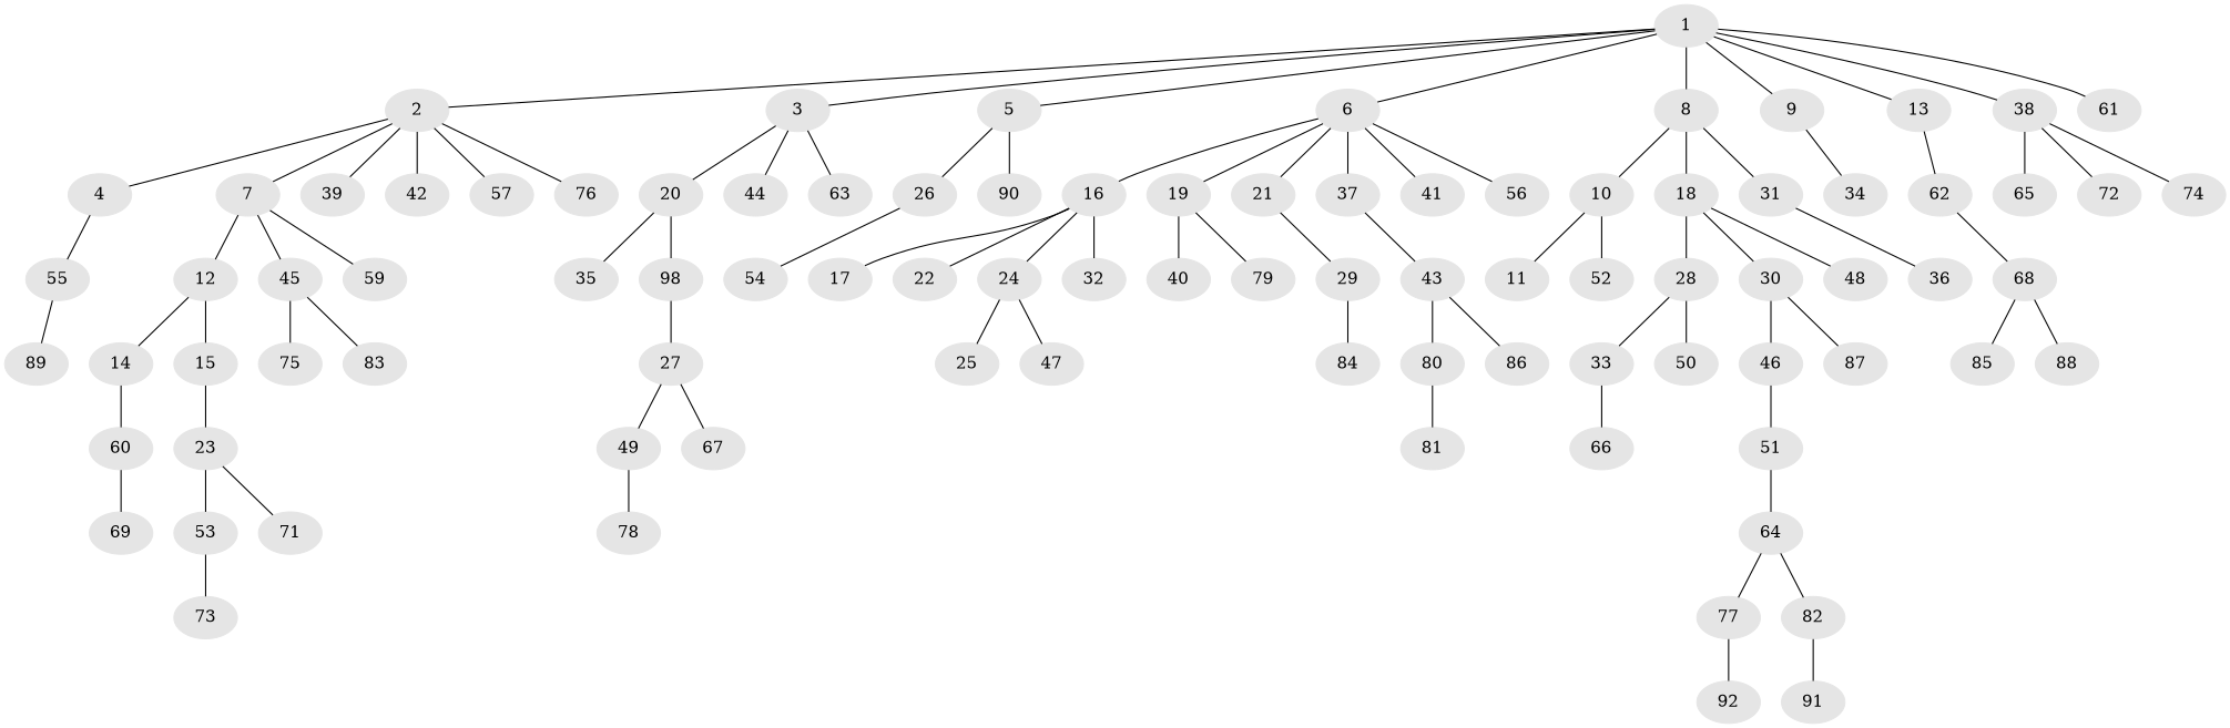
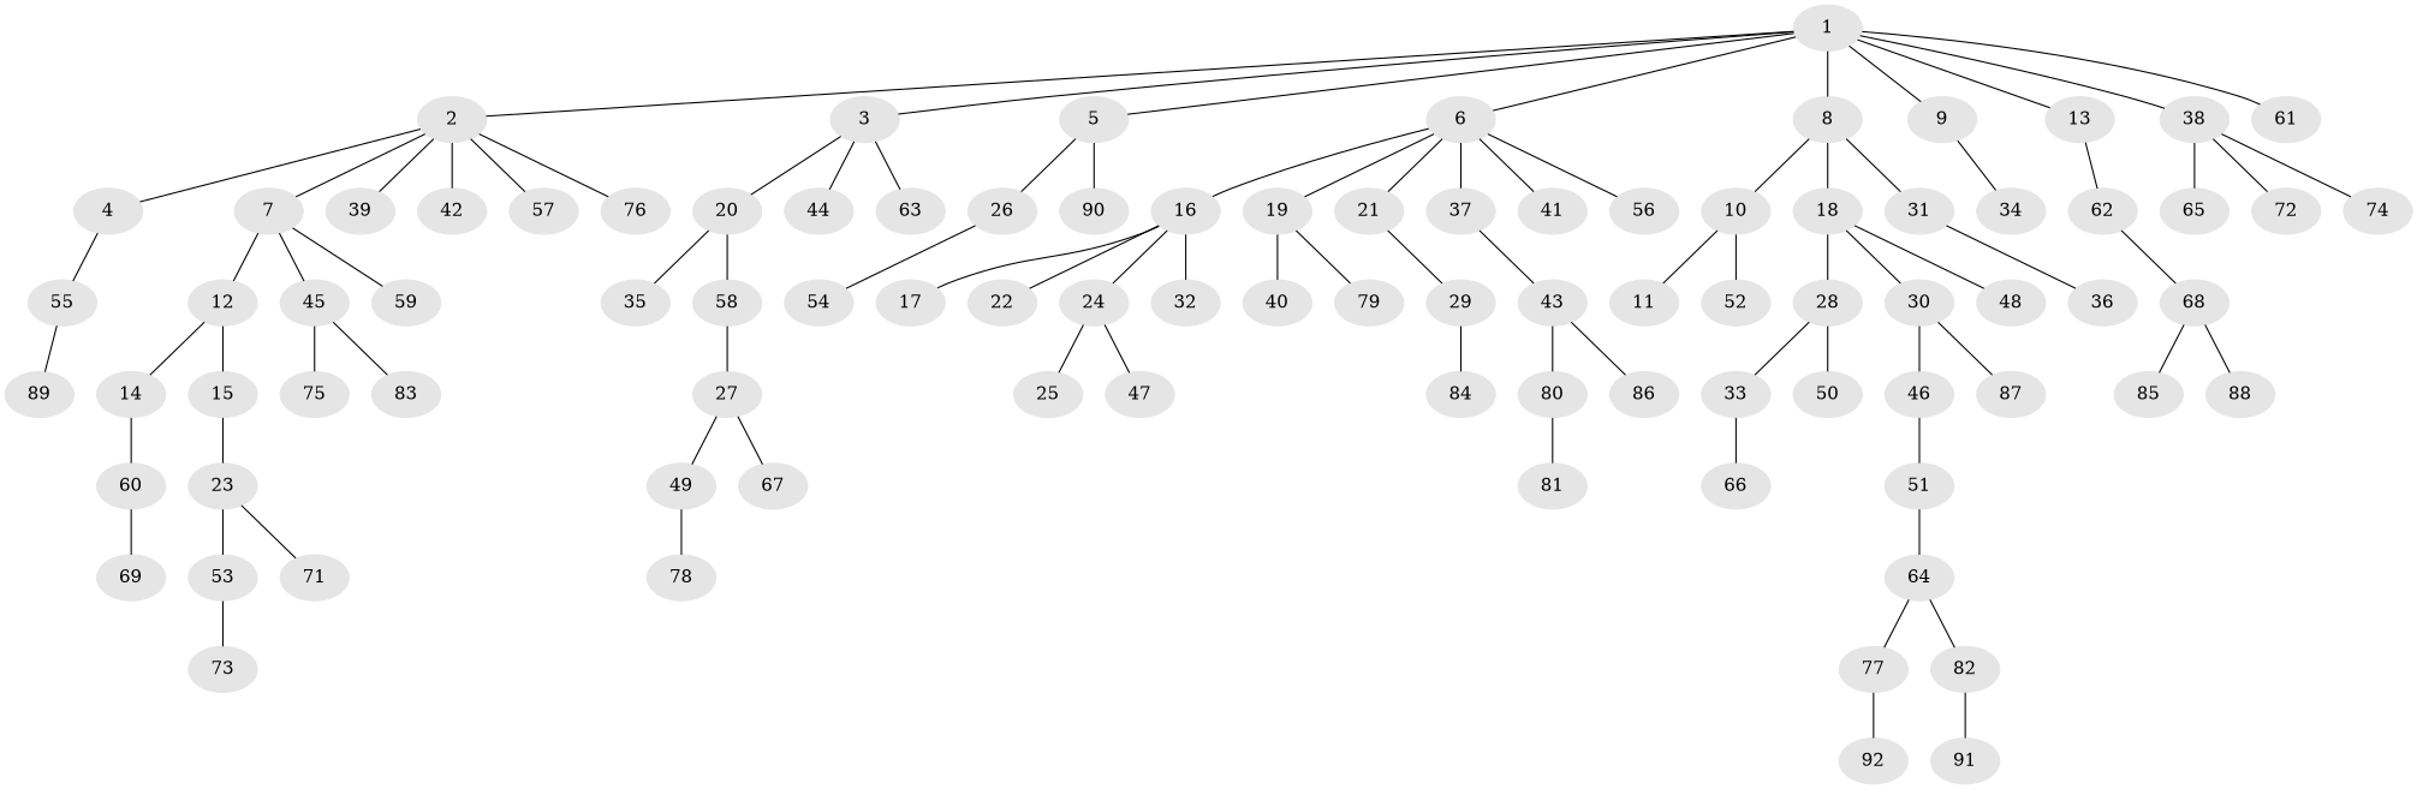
  graph {
    node [color=gray90 style=filled]
    1
    2
    3
    5
    6
    8
    9
    13
    38
    61
    4
    7
    39
    42
    57
    76
    20
    44
    63
    26
    90
    16
    19
    21
    37
    41
    56
    10
    18
    31
    34
    62
    65
    72
    74
    55
    12
    45
    59
    35
-   58 [label=98]
+   58
    89
    54
    17
    22
    24
    32
    40
    79
    29
    43
    14
    15
    75
    83
    11
    52
    28
    30
    48
    36
    60
    23
    68
    69
    53
    71
    25
    47
    33
    50
    46
    87
    27
    49
    67
    84
    73
    78
    66
    51
    80
    86
    81
    64
    77
    82
    85
    88
    92
    91
    1 -- 2
    1 -- 3
    1 -- 5
    1 -- 6
    1 -- 8
    1 -- 9
    1 -- 13
    1 -- 38
    1 -- 61
    2 -- 4
    2 -- 7
    2 -- 39
    2 -- 42
    2 -- 57
    2 -- 76
    3 -- 20
    3 -- 44
    3 -- 63
    5 -- 26
    5 -- 90
    6 -- 16
    6 -- 19
    6 -- 21
    6 -- 37
    6 -- 41
    6 -- 56
    8 -- 10
    8 -- 18
    8 -- 31
    9 -- 34
    13 -- 62
    38 -- 65
    38 -- 72
    38 -- 74
    4 -- 55
    7 -- 12
    7 -- 45
    7 -- 59
    20 -- 35
    20 -- 58
    26 -- 54
    16 -- 17
    16 -- 22
    16 -- 24
    16 -- 32
    19 -- 40
    19 -- 79
    21 -- 29
    37 -- 43
    10 -- 11
    10 -- 52
    18 -- 28
    18 -- 30
    18 -- 48
    31 -- 36
    62 -- 68
    55 -- 89
    12 -- 14
    12 -- 15
    45 -- 75
    45 -- 83
    58 -- 27
    24 -- 25
    24 -- 47
    29 -- 84
    43 -- 80
    43 -- 86
    14 -- 60
    15 -- 23
    28 -- 33
    28 -- 50
    30 -- 46
    30 -- 87
    60 -- 69
    23 -- 53
    23 -- 71
    68 -- 85
    68 -- 88
    53 -- 73
    33 -- 66
    46 -- 51
    27 -- 49
    27 -- 67
    49 -- 78
    51 -- 64
    80 -- 81
    64 -- 77
    64 -- 82
    77 -- 92
    82 -- 91
  }
